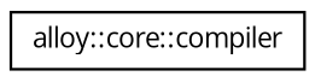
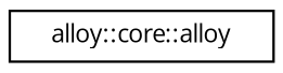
  digraph {
    rankdir=LR
    fontname="Open Sans"
-   n1 [color=black fillcolor=white fontname="Open Sans" fontsize=10 height=0.2 label="alloy::core::compiler" shape=record style=filled width=0.4]
+   n1 [color=black fillcolor=white fontname="Open Sans" fontsize=10 height=0.2 label="alloy::core::alloy" shape=record style=filled width=0.4]
  }
